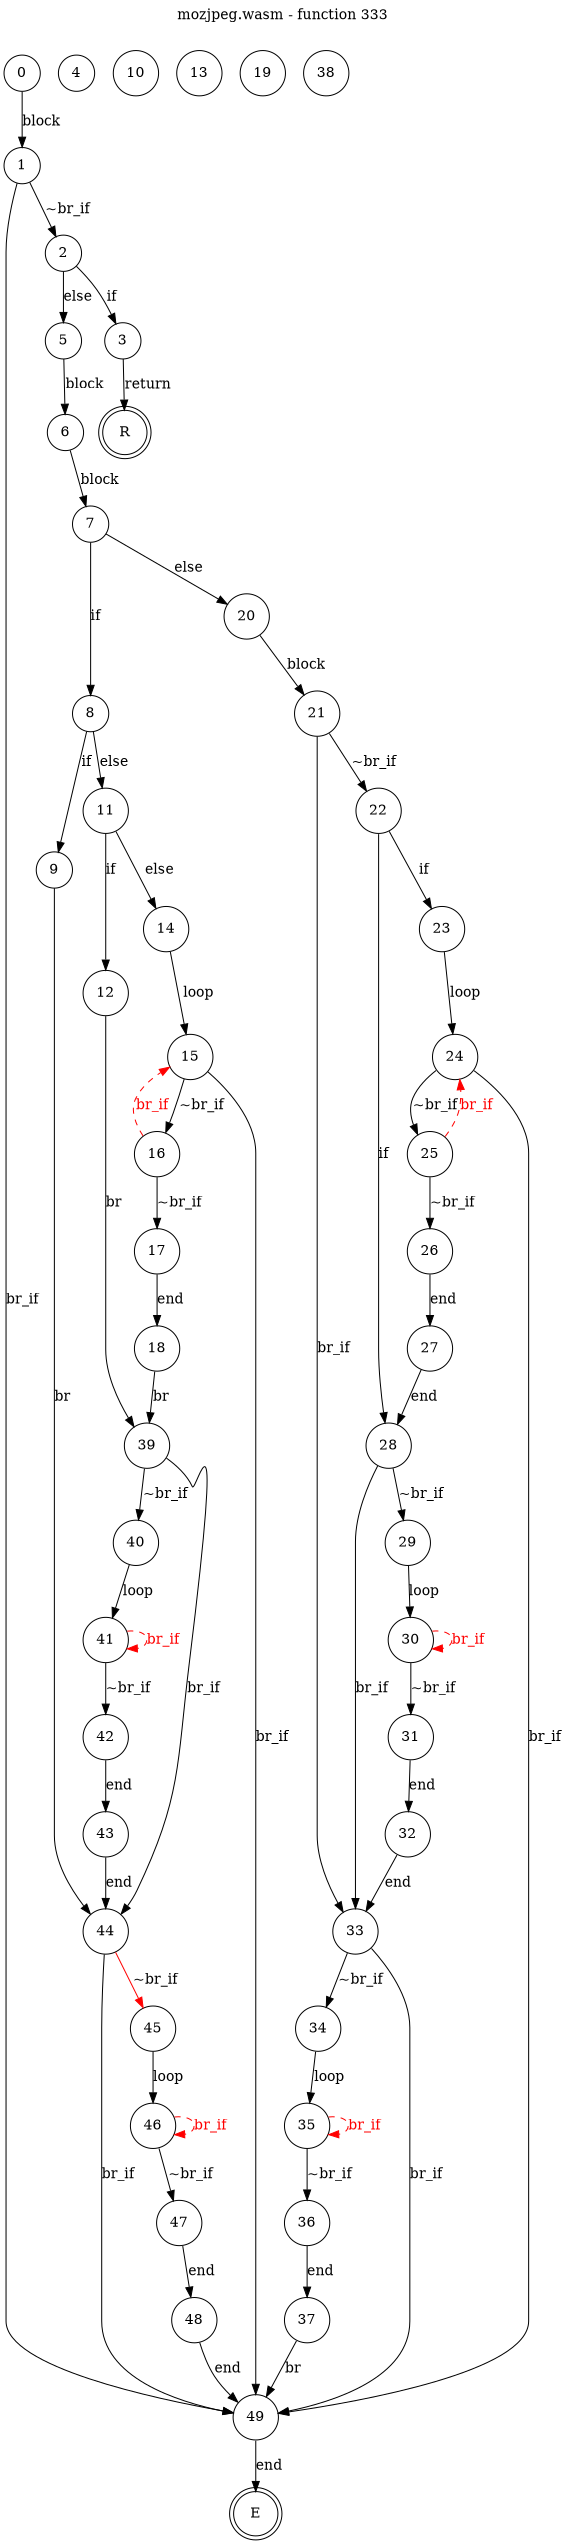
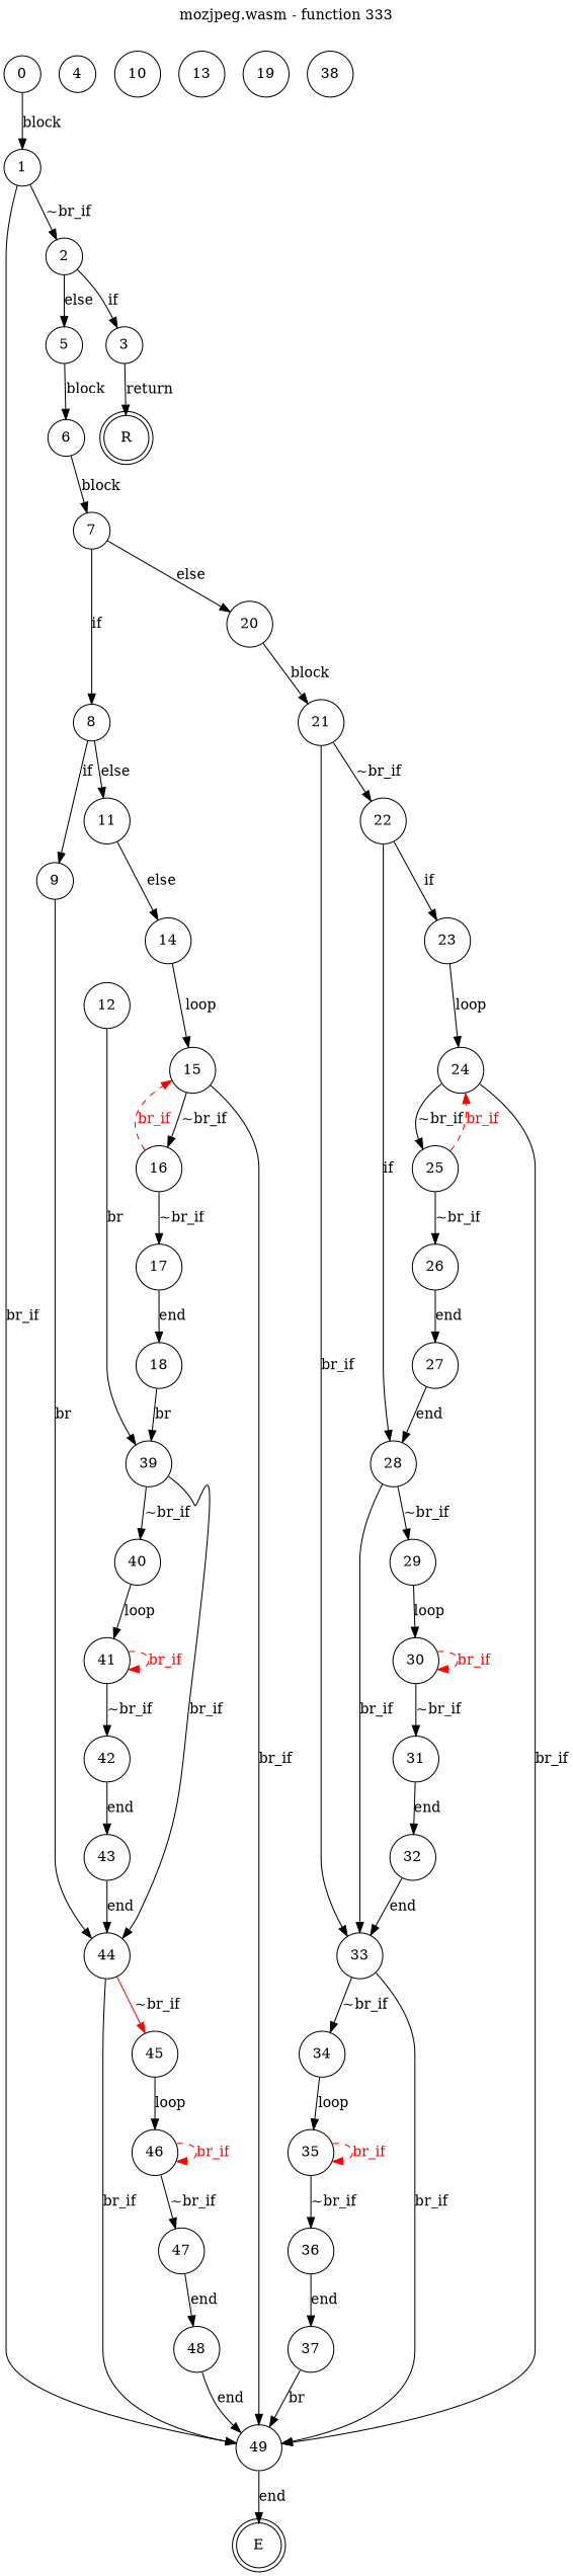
  digraph {
    label="mozjpeg.wasm - function 333"
    labelfontcolor=black
    labelfontname=Helvetica
    labelfontsize=16
    labelloc=t
    node [shape=circle fontcolor=black]
    E [shape=doublecircle fontcolor=""]
    R [shape=doublecircle fontcolor=""]
    n3 [label=0]
    n4 [label=1]
    n5 [label=2]
    n6 [label=49]
    n7 [label=3]
    n8 [label=5]
    n9 [label=6]
    n10 [label=4]
    n11 [label=7]
    n12 [label=8]
    n13 [label=20]
    n14 [label=9]
    n15 [label=11]
    n16 [label=21]
    n17 [label=44]
    n18 [label=12]
    n19 [label=14]
    n20 [label=45]
    n21 [label=10]
    n22 [label=39]
    n23 [label=15]
    n24 [label=40]
    n25 [label=13]
    n26 [label=16]
    n27 [label=17]
    n28 [label=18]
    n29 [label=19]
    n30 [label=22]
    n31 [label=33]
    n32 [label=23]
    n33 [label=28]
    n34 [label=34]
    n35 [label=24]
    n36 [label=29]
    n37 [label=25]
    n38 [label=26]
    n39 [label=27]
    n40 [label=30]
    n41 [label=31]
    n42 [label=32]
    n43 [label=35]
    n44 [label=36]
    n45 [label=37]
    n46 [label=38]
    n47 [label=41]
    n48 [label=42]
    n49 [label=43]
    n50 [label=46]
    n51 [label=47]
    n52 [label=48]
    n3 -> n4 [label=block]
    n4 -> n5 [label="~br_if"]
    n4 -> n6 [label=br_if]
    n5 -> n7 [label=if]
    n5 -> n8 [label=else]
    n6 -> E [label=end]
    n7 -> R [label=return]
    n8 -> n9 [label=block]
    n9 -> n11 [label=block]
    n11 -> n12 [label=if]
    n11 -> n13 [label=else]
    n12 -> n14 [label=if]
    n12 -> n15 [label=else]
    n13 -> n16 [label=block]
    n14 -> n17 [label=br]
-   n15 -> n18 [label=if]
    n15 -> n19 [label=else]
    n16 -> n30 [label="~br_if"]
    n16 -> n31 [label=br_if]
    n17 -> n6 [label=br_if]
    n17 -> n20 [color=red label="~br_if"]
    n18 -> n22 [label=br]
    n19 -> n23 [label=loop]
    n20 -> n50 [label=loop]
    n22 -> n17 [label=br_if]
    n22 -> n24 [label="~br_if"]
    n23 -> n6 [label=br_if]
    n23 -> n26 [label="~br_if"]
    n24 -> n47 [label=loop]
    n26 -> n23 [color=red fontcolor=red label=br_if style=dashed]
    n26 -> n27 [label="~br_if"]
    n27 -> n28 [label=end]
    n28 -> n22 [label=br]
    n30 -> n32 [label=if]
    n30 -> n33 [label=if]
    n31 -> n6 [label=br_if]
    n31 -> n34 [label="~br_if"]
    n32 -> n35 [label=loop]
    n33 -> n31 [label=br_if]
    n33 -> n36 [label="~br_if"]
    n34 -> n43 [label=loop]
    n35 -> n6 [label=br_if]
    n35 -> n37 [label="~br_if"]
    n36 -> n40 [label=loop]
    n37 -> n35 [color=red fontcolor=red label=br_if style=dashed]
    n37 -> n38 [label="~br_if"]
    n38 -> n39 [label=end]
    n39 -> n33 [label=end]
    n40 -> n40 [color=red fontcolor=red label=br_if style=dashed]
    n40 -> n41 [label="~br_if"]
    n41 -> n42 [label=end]
    n42 -> n31 [label=end]
    n43 -> n43 [color=red fontcolor=red label=br_if style=dashed]
    n43 -> n44 [label="~br_if"]
    n44 -> n45 [label=end]
    n45 -> n6 [label=br]
    n47 -> n47 [color=red fontcolor=red label=br_if style=dashed]
    n47 -> n48 [label="~br_if"]
    n48 -> n49 [label=end]
    n49 -> n17 [label=end]
    n50 -> n50 [color=red fontcolor=red label=br_if style=dashed]
    n50 -> n51 [label="~br_if"]
    n51 -> n52 [label=end]
    n52 -> n6 [label=end]
  }
